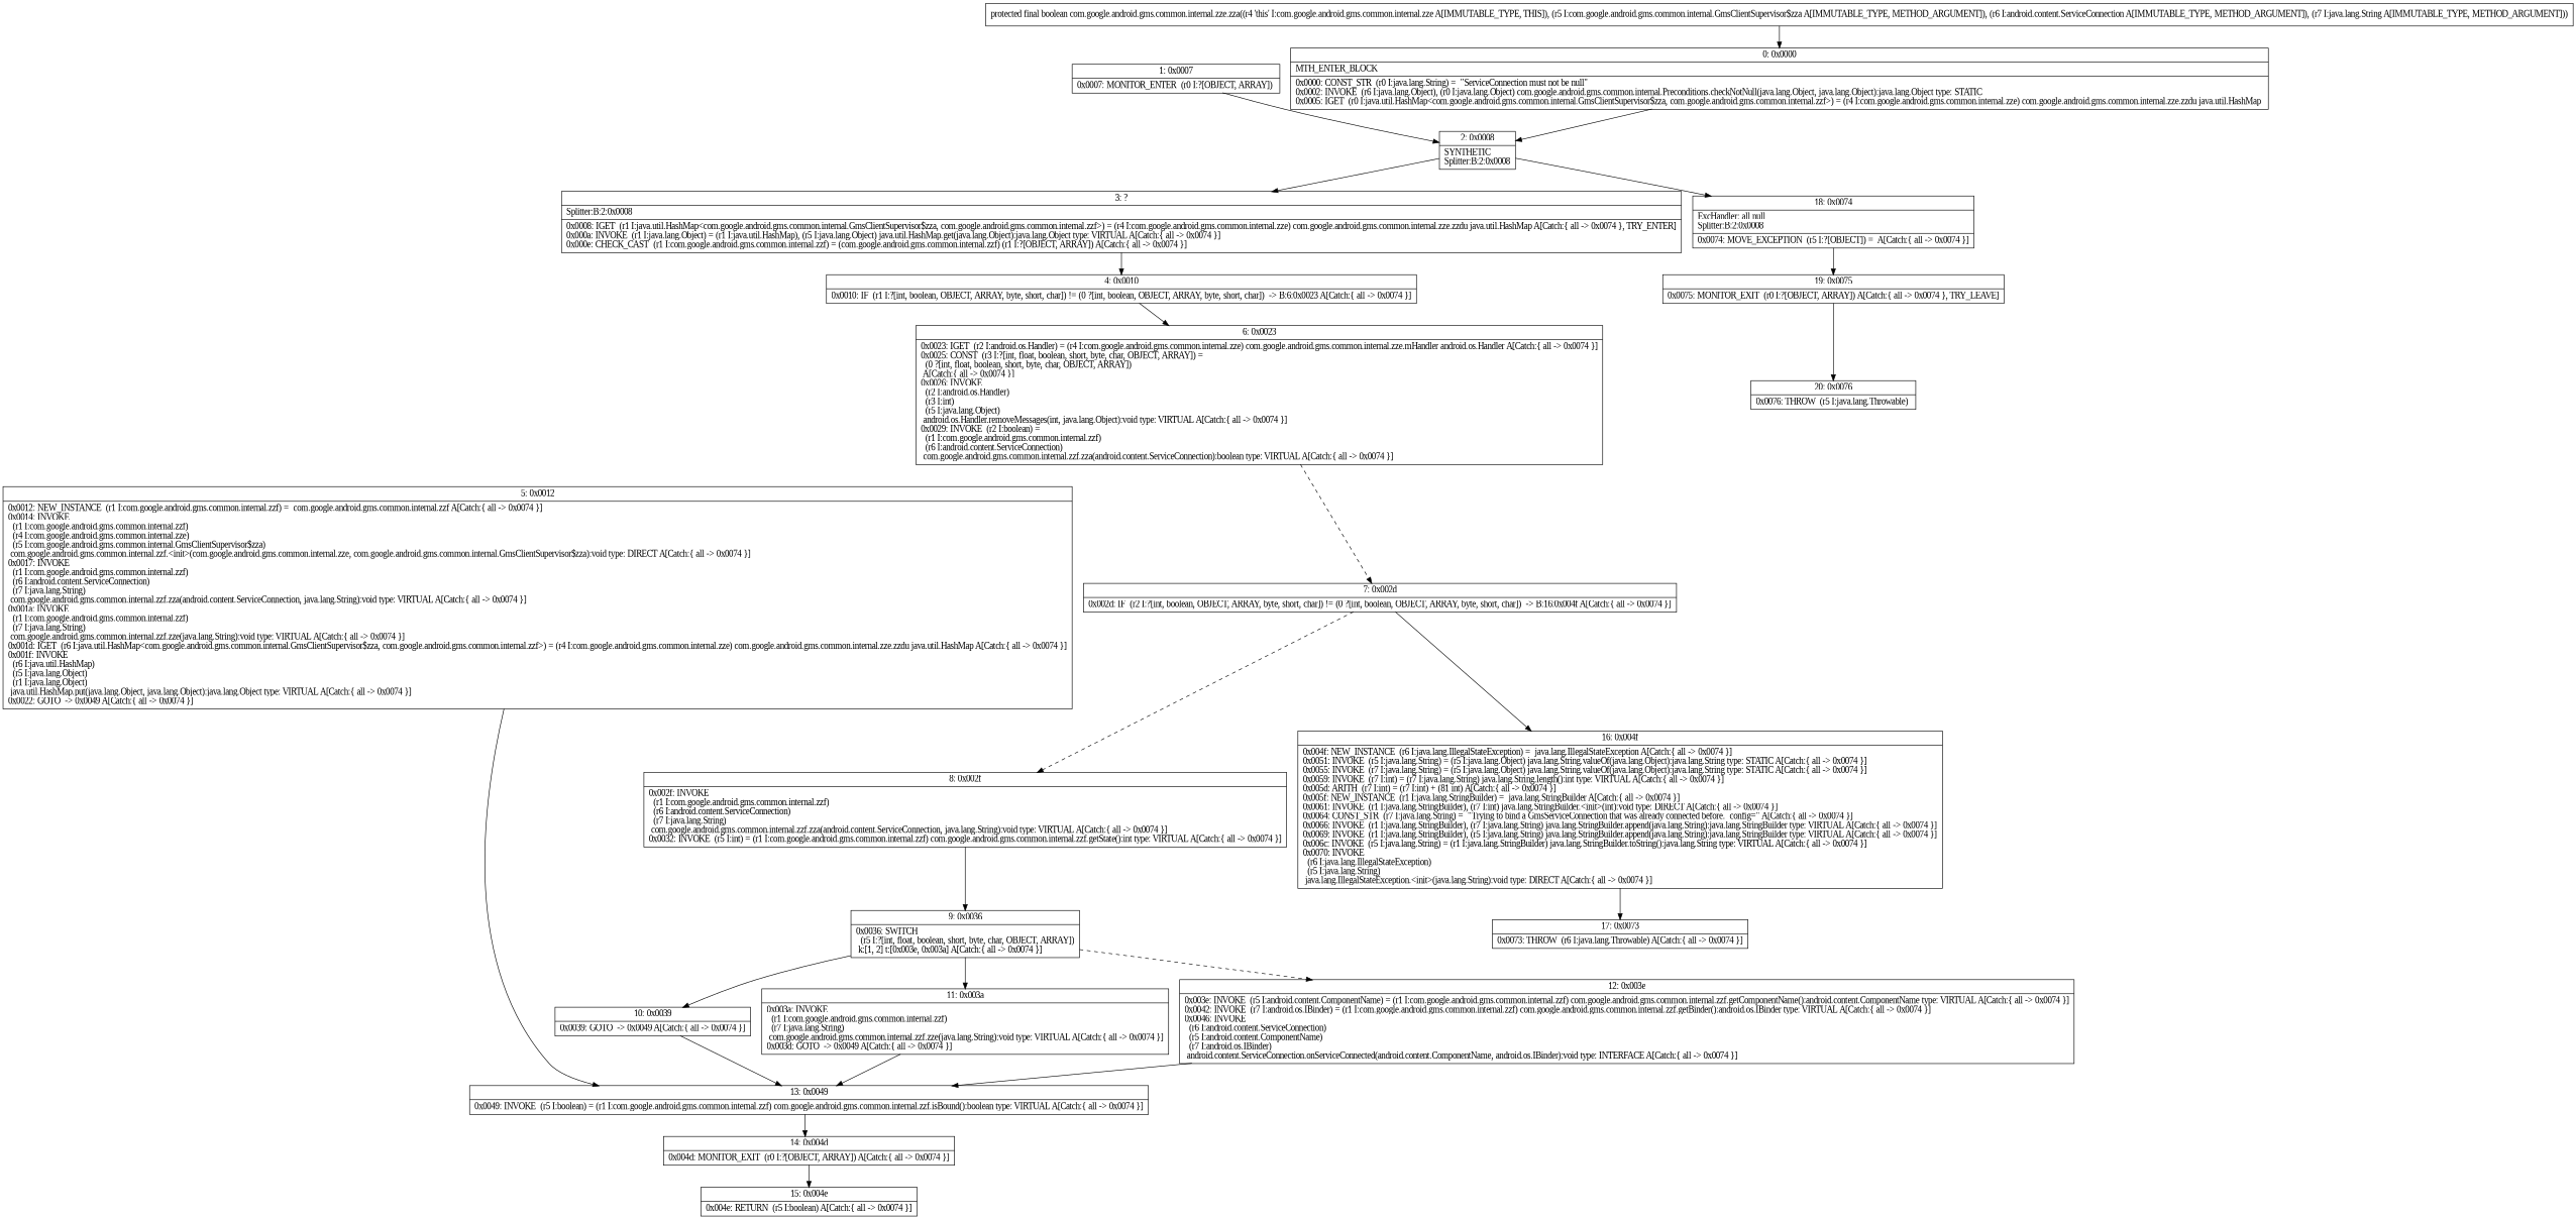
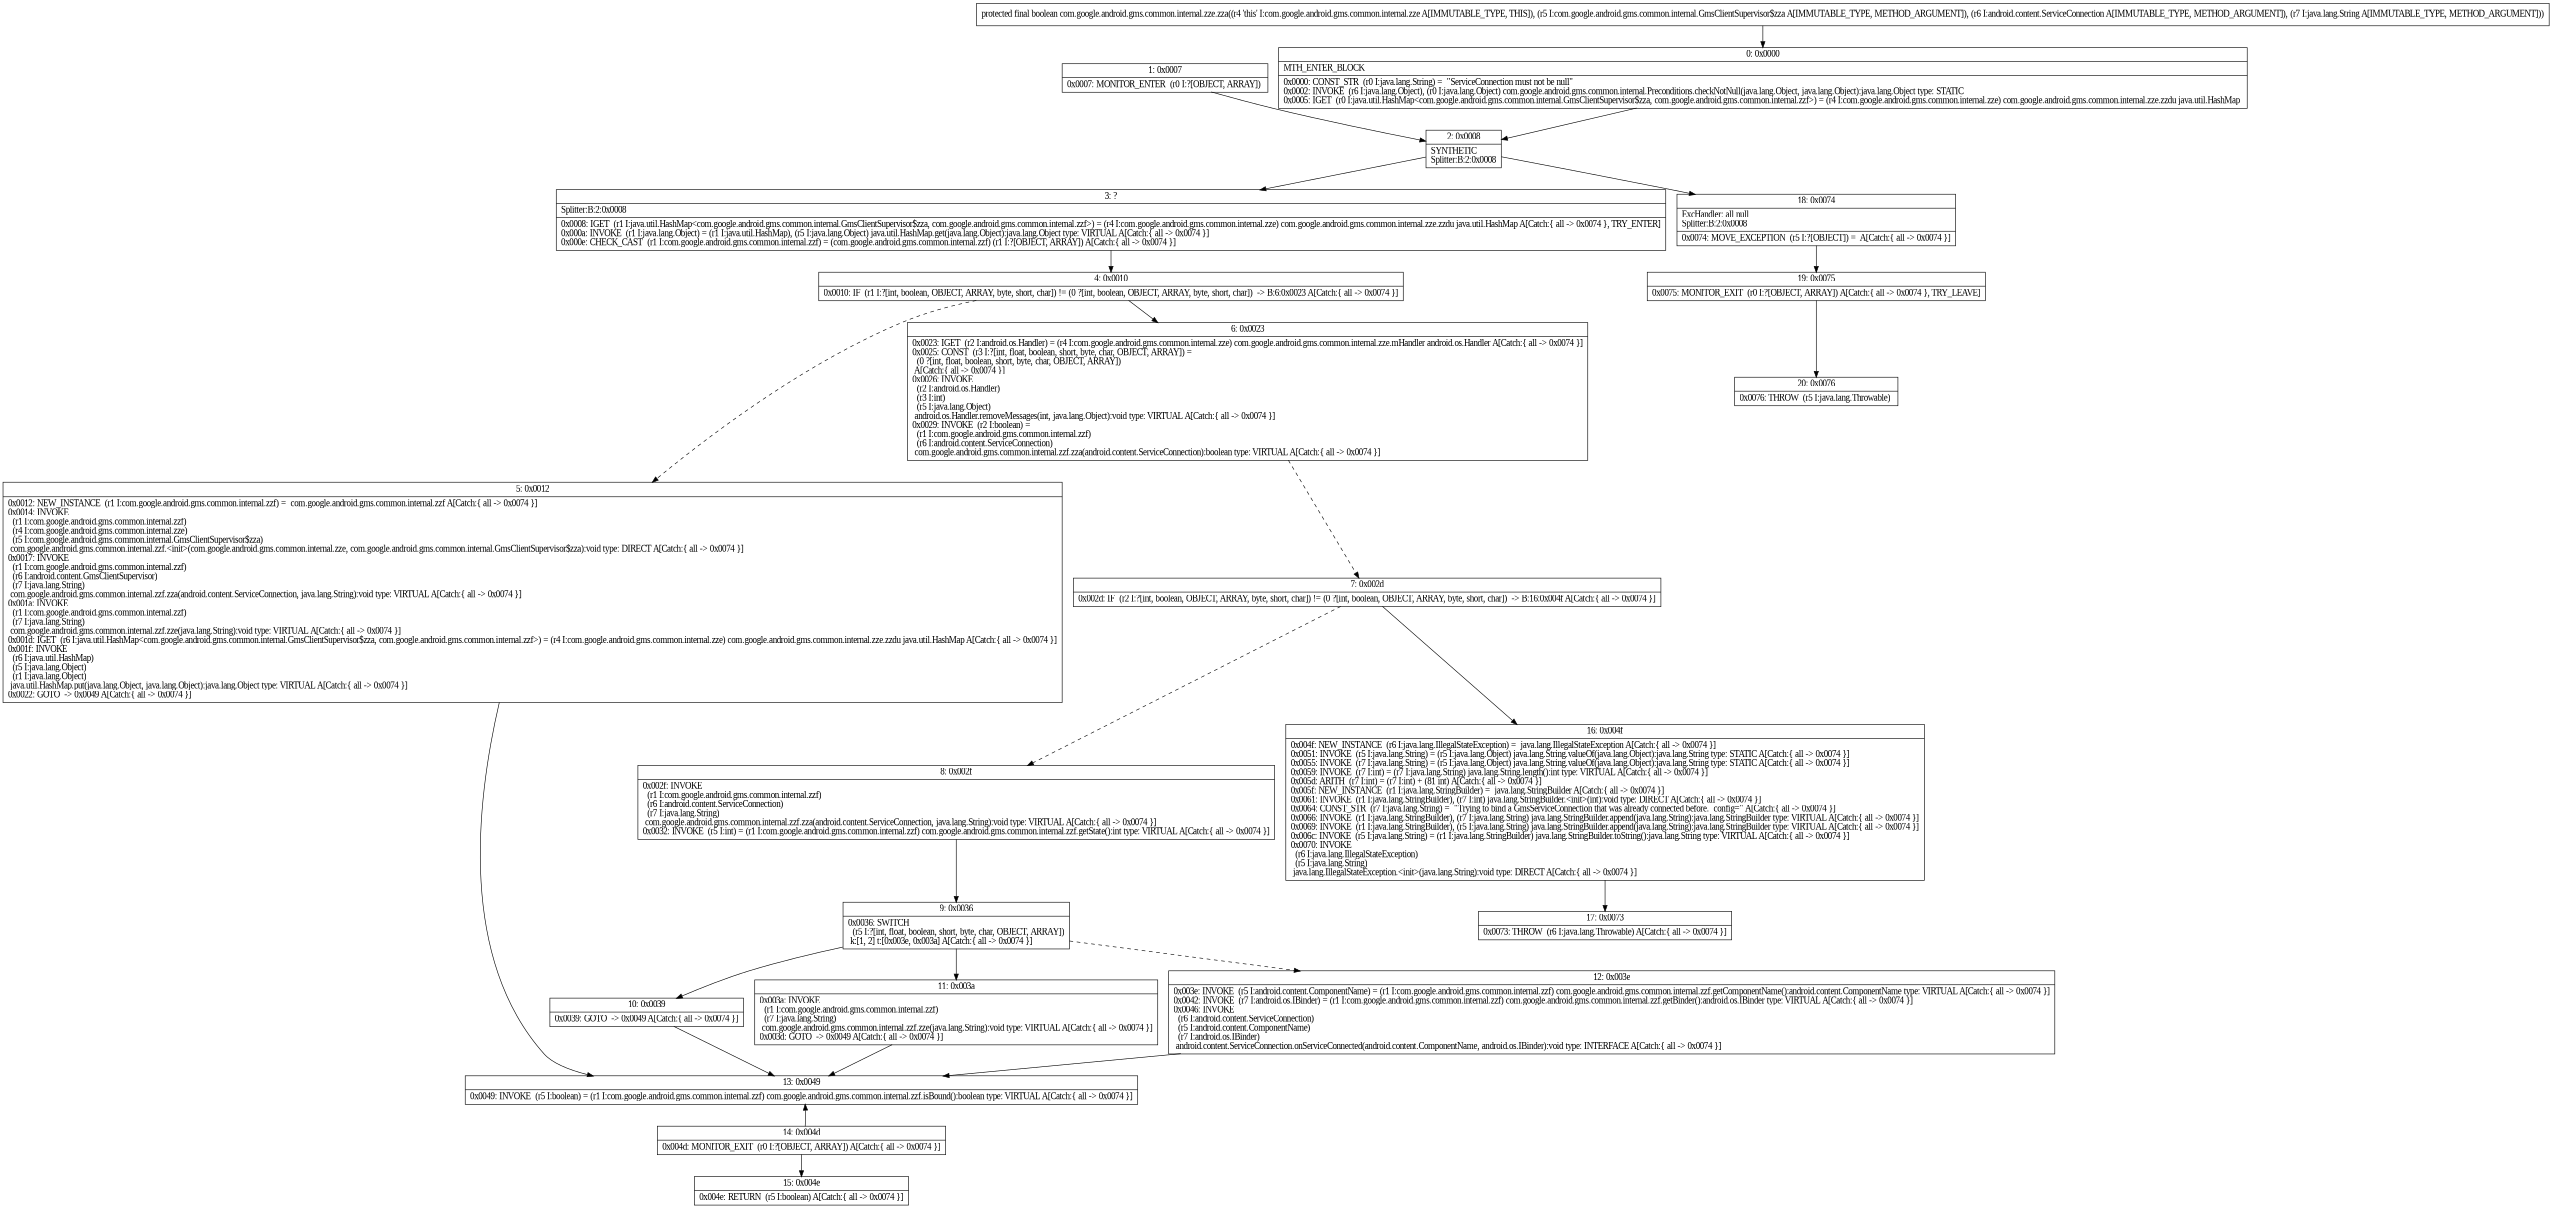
  digraph {
    fontname="Liberation Serif"
    node [fontname="Liberation Serif" shape=record]
    edge [fontname="Liberation Serif"]
    n1 [label="{0\:\ 0x0000|MTH_ENTER_BLOCK\l|0x0000: CONST_STR  (r0 I:java.lang.String) =  \"ServiceConnection must not be null\" \l0x0002: INVOKE  (r6 I:java.lang.Object), (r0 I:java.lang.Object) com.google.android.gms.common.internal.Preconditions.checkNotNull(java.lang.Object, java.lang.Object):java.lang.Object type: STATIC \l0x0005: IGET  (r0 I:java.util.HashMap\<com.google.android.gms.common.internal.GmsClientSupervisor$zza, com.google.android.gms.common.internal.zzf\>) = (r4 I:com.google.android.gms.common.internal.zze) com.google.android.gms.common.internal.zze.zzdu java.util.HashMap \l}"]
    n2 [label="{2\:\ 0x0008|SYNTHETIC\lSplitter:B:2:0x0008\l}"]
    n3 [label="{1\:\ 0x0007|0x0007: MONITOR_ENTER  (r0 I:?[OBJECT, ARRAY]) \l}"]
    n4 [label="{3\:\ ?|Splitter:B:2:0x0008\l|0x0008: IGET  (r1 I:java.util.HashMap\<com.google.android.gms.common.internal.GmsClientSupervisor$zza, com.google.android.gms.common.internal.zzf\>) = (r4 I:com.google.android.gms.common.internal.zze) com.google.android.gms.common.internal.zze.zzdu java.util.HashMap A[Catch:\{ all \-\> 0x0074 \}, TRY_ENTER]\l0x000a: INVOKE  (r1 I:java.lang.Object) = (r1 I:java.util.HashMap), (r5 I:java.lang.Object) java.util.HashMap.get(java.lang.Object):java.lang.Object type: VIRTUAL A[Catch:\{ all \-\> 0x0074 \}]\l0x000e: CHECK_CAST  (r1 I:com.google.android.gms.common.internal.zzf) = (com.google.android.gms.common.internal.zzf) (r1 I:?[OBJECT, ARRAY]) A[Catch:\{ all \-\> 0x0074 \}]\l}"]
    n5 [label="{18\:\ 0x0074|ExcHandler: all null\lSplitter:B:2:0x0008\l|0x0074: MOVE_EXCEPTION  (r5 I:?[OBJECT]) =  A[Catch:\{ all \-\> 0x0074 \}]\l}"]
    n6 [label="{4\:\ 0x0010|0x0010: IF  (r1 I:?[int, boolean, OBJECT, ARRAY, byte, short, char]) != (0 ?[int, boolean, OBJECT, ARRAY, byte, short, char])  \-\> B:6:0x0023 A[Catch:\{ all \-\> 0x0074 \}]\l}"]
    n7 [label="{19\:\ 0x0075|0x0075: MONITOR_EXIT  (r0 I:?[OBJECT, ARRAY]) A[Catch:\{ all \-\> 0x0074 \}, TRY_LEAVE]\l}"]
-   n8 [label="{5\:\ 0x0012|0x0012: NEW_INSTANCE  (r1 I:com.google.android.gms.common.internal.zzf) =  com.google.android.gms.common.internal.zzf A[Catch:\{ all \-\> 0x0074 \}]\l0x0014: INVOKE  \l  (r1 I:com.google.android.gms.common.internal.zzf)\l  (r4 I:com.google.android.gms.common.internal.zze)\l  (r5 I:com.google.android.gms.common.internal.GmsClientSupervisor$zza)\l com.google.android.gms.common.internal.zzf.\<init\>(com.google.android.gms.common.internal.zze, com.google.android.gms.common.internal.GmsClientSupervisor$zza):void type: DIRECT A[Catch:\{ all \-\> 0x0074 \}]\l0x0017: INVOKE  \l  (r1 I:com.google.android.gms.common.internal.zzf)\l  (r6 I:android.content.ServiceConnection)\l  (r7 I:java.lang.String)\l com.google.android.gms.common.internal.zzf.zza(android.content.ServiceConnection, java.lang.String):void type: VIRTUAL A[Catch:\{ all \-\> 0x0074 \}]\l0x001a: INVOKE  \l  (r1 I:com.google.android.gms.common.internal.zzf)\l  (r7 I:java.lang.String)\l com.google.android.gms.common.internal.zzf.zze(java.lang.String):void type: VIRTUAL A[Catch:\{ all \-\> 0x0074 \}]\l0x001d: IGET  (r6 I:java.util.HashMap\<com.google.android.gms.common.internal.GmsClientSupervisor$zza, com.google.android.gms.common.internal.zzf\>) = (r4 I:com.google.android.gms.common.internal.zze) com.google.android.gms.common.internal.zze.zzdu java.util.HashMap A[Catch:\{ all \-\> 0x0074 \}]\l0x001f: INVOKE  \l  (r6 I:java.util.HashMap)\l  (r5 I:java.lang.Object)\l  (r1 I:java.lang.Object)\l java.util.HashMap.put(java.lang.Object, java.lang.Object):java.lang.Object type: VIRTUAL A[Catch:\{ all \-\> 0x0074 \}]\l0x0022: GOTO  \-\> 0x0049 A[Catch:\{ all \-\> 0x0074 \}]\l}"]
+   n8 [label="{5\:\ 0x0012|0x0012: NEW_INSTANCE  (r1 I:com.google.android.gms.common.internal.zzf) =  com.google.android.gms.common.internal.zzf A[Catch:\{ all \-\> 0x0074 \}]\l0x0014: INVOKE  \l  (r1 I:com.google.android.gms.common.internal.zzf)\l  (r4 I:com.google.android.gms.common.internal.zze)\l  (r5 I:com.google.android.gms.common.internal.GmsClientSupervisor$zza)\l com.google.android.gms.common.internal.zzf.\<init\>(com.google.android.gms.common.internal.zze, com.google.android.gms.common.internal.GmsClientSupervisor$zza):void type: DIRECT A[Catch:\{ all \-\> 0x0074 \}]\l0x0017: INVOKE  \l  (r1 I:com.google.android.gms.common.internal.zzf)\l  (r6 I:android.content.GmsClientSupervisor)\l  (r7 I:java.lang.String)\l com.google.android.gms.common.internal.zzf.zza(android.content.ServiceConnection, java.lang.String):void type: VIRTUAL A[Catch:\{ all \-\> 0x0074 \}]\l0x001a: INVOKE  \l  (r1 I:com.google.android.gms.common.internal.zzf)\l  (r7 I:java.lang.String)\l com.google.android.gms.common.internal.zzf.zze(java.lang.String):void type: VIRTUAL A[Catch:\{ all \-\> 0x0074 \}]\l0x001d: IGET  (r6 I:java.util.HashMap\<com.google.android.gms.common.internal.GmsClientSupervisor$zza, com.google.android.gms.common.internal.zzf\>) = (r4 I:com.google.android.gms.common.internal.zze) com.google.android.gms.common.internal.zze.zzdu java.util.HashMap A[Catch:\{ all \-\> 0x0074 \}]\l0x001f: INVOKE  \l  (r6 I:java.util.HashMap)\l  (r5 I:java.lang.Object)\l  (r1 I:java.lang.Object)\l java.util.HashMap.put(java.lang.Object, java.lang.Object):java.lang.Object type: VIRTUAL A[Catch:\{ all \-\> 0x0074 \}]\l0x0022: GOTO  \-\> 0x0049 A[Catch:\{ all \-\> 0x0074 \}]\l}"]
    n9 [label="{6\:\ 0x0023|0x0023: IGET  (r2 I:android.os.Handler) = (r4 I:com.google.android.gms.common.internal.zze) com.google.android.gms.common.internal.zze.mHandler android.os.Handler A[Catch:\{ all \-\> 0x0074 \}]\l0x0025: CONST  (r3 I:?[int, float, boolean, short, byte, char, OBJECT, ARRAY]) = \l  (0 ?[int, float, boolean, short, byte, char, OBJECT, ARRAY])\l A[Catch:\{ all \-\> 0x0074 \}]\l0x0026: INVOKE  \l  (r2 I:android.os.Handler)\l  (r3 I:int)\l  (r5 I:java.lang.Object)\l android.os.Handler.removeMessages(int, java.lang.Object):void type: VIRTUAL A[Catch:\{ all \-\> 0x0074 \}]\l0x0029: INVOKE  (r2 I:boolean) = \l  (r1 I:com.google.android.gms.common.internal.zzf)\l  (r6 I:android.content.ServiceConnection)\l com.google.android.gms.common.internal.zzf.zza(android.content.ServiceConnection):boolean type: VIRTUAL A[Catch:\{ all \-\> 0x0074 \}]\l}"]
    n10 [label="{13\:\ 0x0049|0x0049: INVOKE  (r5 I:boolean) = (r1 I:com.google.android.gms.common.internal.zzf) com.google.android.gms.common.internal.zzf.isBound():boolean type: VIRTUAL A[Catch:\{ all \-\> 0x0074 \}]\l}"]
    n11 [label="{7\:\ 0x002d|0x002d: IF  (r2 I:?[int, boolean, OBJECT, ARRAY, byte, short, char]) != (0 ?[int, boolean, OBJECT, ARRAY, byte, short, char])  \-\> B:16:0x004f A[Catch:\{ all \-\> 0x0074 \}]\l}"]
    n12 [label="{14\:\ 0x004d|0x004d: MONITOR_EXIT  (r0 I:?[OBJECT, ARRAY]) A[Catch:\{ all \-\> 0x0074 \}]\l}"]
    n13 [label="{8\:\ 0x002f|0x002f: INVOKE  \l  (r1 I:com.google.android.gms.common.internal.zzf)\l  (r6 I:android.content.ServiceConnection)\l  (r7 I:java.lang.String)\l com.google.android.gms.common.internal.zzf.zza(android.content.ServiceConnection, java.lang.String):void type: VIRTUAL A[Catch:\{ all \-\> 0x0074 \}]\l0x0032: INVOKE  (r5 I:int) = (r1 I:com.google.android.gms.common.internal.zzf) com.google.android.gms.common.internal.zzf.getState():int type: VIRTUAL A[Catch:\{ all \-\> 0x0074 \}]\l}"]
    n14 [label="{16\:\ 0x004f|0x004f: NEW_INSTANCE  (r6 I:java.lang.IllegalStateException) =  java.lang.IllegalStateException A[Catch:\{ all \-\> 0x0074 \}]\l0x0051: INVOKE  (r5 I:java.lang.String) = (r5 I:java.lang.Object) java.lang.String.valueOf(java.lang.Object):java.lang.String type: STATIC A[Catch:\{ all \-\> 0x0074 \}]\l0x0055: INVOKE  (r7 I:java.lang.String) = (r5 I:java.lang.Object) java.lang.String.valueOf(java.lang.Object):java.lang.String type: STATIC A[Catch:\{ all \-\> 0x0074 \}]\l0x0059: INVOKE  (r7 I:int) = (r7 I:java.lang.String) java.lang.String.length():int type: VIRTUAL A[Catch:\{ all \-\> 0x0074 \}]\l0x005d: ARITH  (r7 I:int) = (r7 I:int) + (81 int) A[Catch:\{ all \-\> 0x0074 \}]\l0x005f: NEW_INSTANCE  (r1 I:java.lang.StringBuilder) =  java.lang.StringBuilder A[Catch:\{ all \-\> 0x0074 \}]\l0x0061: INVOKE  (r1 I:java.lang.StringBuilder), (r7 I:int) java.lang.StringBuilder.\<init\>(int):void type: DIRECT A[Catch:\{ all \-\> 0x0074 \}]\l0x0064: CONST_STR  (r7 I:java.lang.String) =  \"Trying to bind a GmsServiceConnection that was already connected before.  config=\" A[Catch:\{ all \-\> 0x0074 \}]\l0x0066: INVOKE  (r1 I:java.lang.StringBuilder), (r7 I:java.lang.String) java.lang.StringBuilder.append(java.lang.String):java.lang.StringBuilder type: VIRTUAL A[Catch:\{ all \-\> 0x0074 \}]\l0x0069: INVOKE  (r1 I:java.lang.StringBuilder), (r5 I:java.lang.String) java.lang.StringBuilder.append(java.lang.String):java.lang.StringBuilder type: VIRTUAL A[Catch:\{ all \-\> 0x0074 \}]\l0x006c: INVOKE  (r5 I:java.lang.String) = (r1 I:java.lang.StringBuilder) java.lang.StringBuilder.toString():java.lang.String type: VIRTUAL A[Catch:\{ all \-\> 0x0074 \}]\l0x0070: INVOKE  \l  (r6 I:java.lang.IllegalStateException)\l  (r5 I:java.lang.String)\l java.lang.IllegalStateException.\<init\>(java.lang.String):void type: DIRECT A[Catch:\{ all \-\> 0x0074 \}]\l}"]
    n15 [label="{9\:\ 0x0036|0x0036: SWITCH  \l  (r5 I:?[int, float, boolean, short, byte, char, OBJECT, ARRAY])\l k:[1, 2] t:[0x003e, 0x003a] A[Catch:\{ all \-\> 0x0074 \}]\l}"]
    n16 [label="{17\:\ 0x0073|0x0073: THROW  (r6 I:java.lang.Throwable) A[Catch:\{ all \-\> 0x0074 \}]\l}"]
    n17 [label="{10\:\ 0x0039|0x0039: GOTO  \-\> 0x0049 A[Catch:\{ all \-\> 0x0074 \}]\l}"]
    n18 [label="{11\:\ 0x003a|0x003a: INVOKE  \l  (r1 I:com.google.android.gms.common.internal.zzf)\l  (r7 I:java.lang.String)\l com.google.android.gms.common.internal.zzf.zze(java.lang.String):void type: VIRTUAL A[Catch:\{ all \-\> 0x0074 \}]\l0x003d: GOTO  \-\> 0x0049 A[Catch:\{ all \-\> 0x0074 \}]\l}"]
    n19 [label="{12\:\ 0x003e|0x003e: INVOKE  (r5 I:android.content.ComponentName) = (r1 I:com.google.android.gms.common.internal.zzf) com.google.android.gms.common.internal.zzf.getComponentName():android.content.ComponentName type: VIRTUAL A[Catch:\{ all \-\> 0x0074 \}]\l0x0042: INVOKE  (r7 I:android.os.IBinder) = (r1 I:com.google.android.gms.common.internal.zzf) com.google.android.gms.common.internal.zzf.getBinder():android.os.IBinder type: VIRTUAL A[Catch:\{ all \-\> 0x0074 \}]\l0x0046: INVOKE  \l  (r6 I:android.content.ServiceConnection)\l  (r5 I:android.content.ComponentName)\l  (r7 I:android.os.IBinder)\l android.content.ServiceConnection.onServiceConnected(android.content.ComponentName, android.os.IBinder):void type: INTERFACE A[Catch:\{ all \-\> 0x0074 \}]\l}"]
    n20 [label="{15\:\ 0x004e|0x004e: RETURN  (r5 I:boolean) A[Catch:\{ all \-\> 0x0074 \}]\l}"]
    n21 [label="{20\:\ 0x0076|0x0076: THROW  (r5 I:java.lang.Throwable) \l}"]
    n22 [label="{protected final boolean com.google.android.gms.common.internal.zze.zza((r4 'this' I:com.google.android.gms.common.internal.zze A[IMMUTABLE_TYPE, THIS]), (r5 I:com.google.android.gms.common.internal.GmsClientSupervisor$zza A[IMMUTABLE_TYPE, METHOD_ARGUMENT]), (r6 I:android.content.ServiceConnection A[IMMUTABLE_TYPE, METHOD_ARGUMENT]), (r7 I:java.lang.String A[IMMUTABLE_TYPE, METHOD_ARGUMENT])) }"]
    n1 -> n2
    n2 -> n4
    n2 -> n5
    n3 -> n2
    n4 -> n6
    n5 -> n7
+   n6 -> n8 [style=dashed]
    n6 -> n9
    n7 -> n21
    n8 -> n10
    n9 -> n11 [style=dashed]
-   n10 -> n12
+   n12 -> n10
    n11 -> n13 [style=dashed]
    n11 -> n14
    n12 -> n20
    n13 -> n15
    n14 -> n16
    n15 -> n17
    n15 -> n18
    n15 -> n19 [style=dashed]
    n17 -> n10
    n18 -> n10
    n19 -> n10
    n22 -> n1
  }
